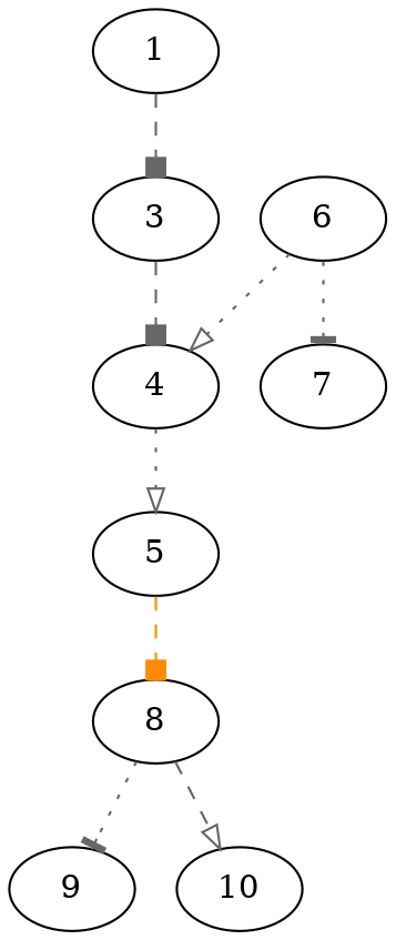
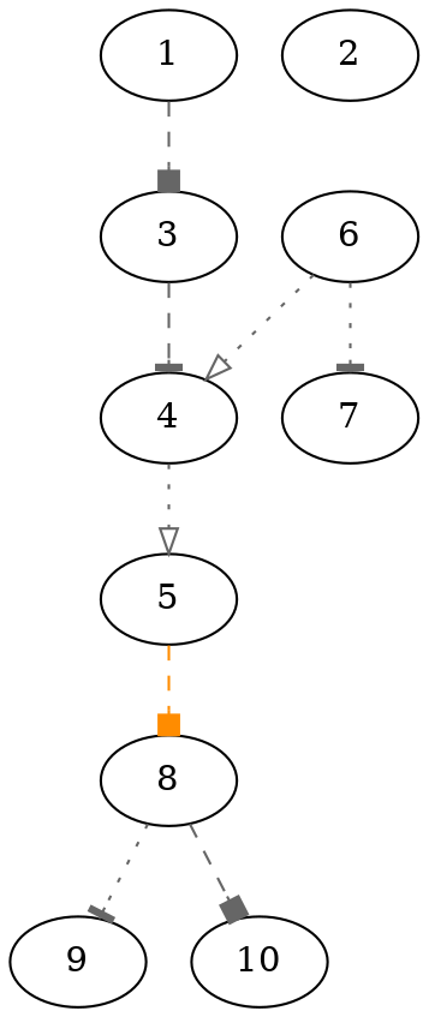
  digraph {
    node [alpha=0.13]
    edge [arrowhead=box color=gray40 style=dashed]
    1 [expect_size=414978260813024]
    3 [alpha=0.15 expect_size=7994040124233823]
    4 [alpha=0.05 expect_size=5782238247235403]
    5 [alpha=0.18 expect_size=797492867395223552]
+   2 [expect_size=8149247749431199]
    8 [alpha=0.09 expect_size=2536563528458829824]
    6 [alpha=0.14 expect_size=1681136016859070464]
    7 [alpha=0.17 expect_size=326956852168074]
    9 [alpha=0.05 expect_size=886588929019478016]
    10 [alpha=0.02 expect_size=9848359831077758]
    1 -> 3
-   3 -> 4
+   3 -> 4 [arrowhead=tee]
    4 -> 5 [arrowhead=onormal style=dotted]
    5 -> 8 [color=darkorange]
    8 -> 9 [arrowhead=tee style=dotted]
-   8 -> 10 [arrowhead=onormal]
+   8 -> 10
    6 -> 4 [arrowhead=onormal style=dotted]
    6 -> 7 [arrowhead=tee style=dotted]
  }
